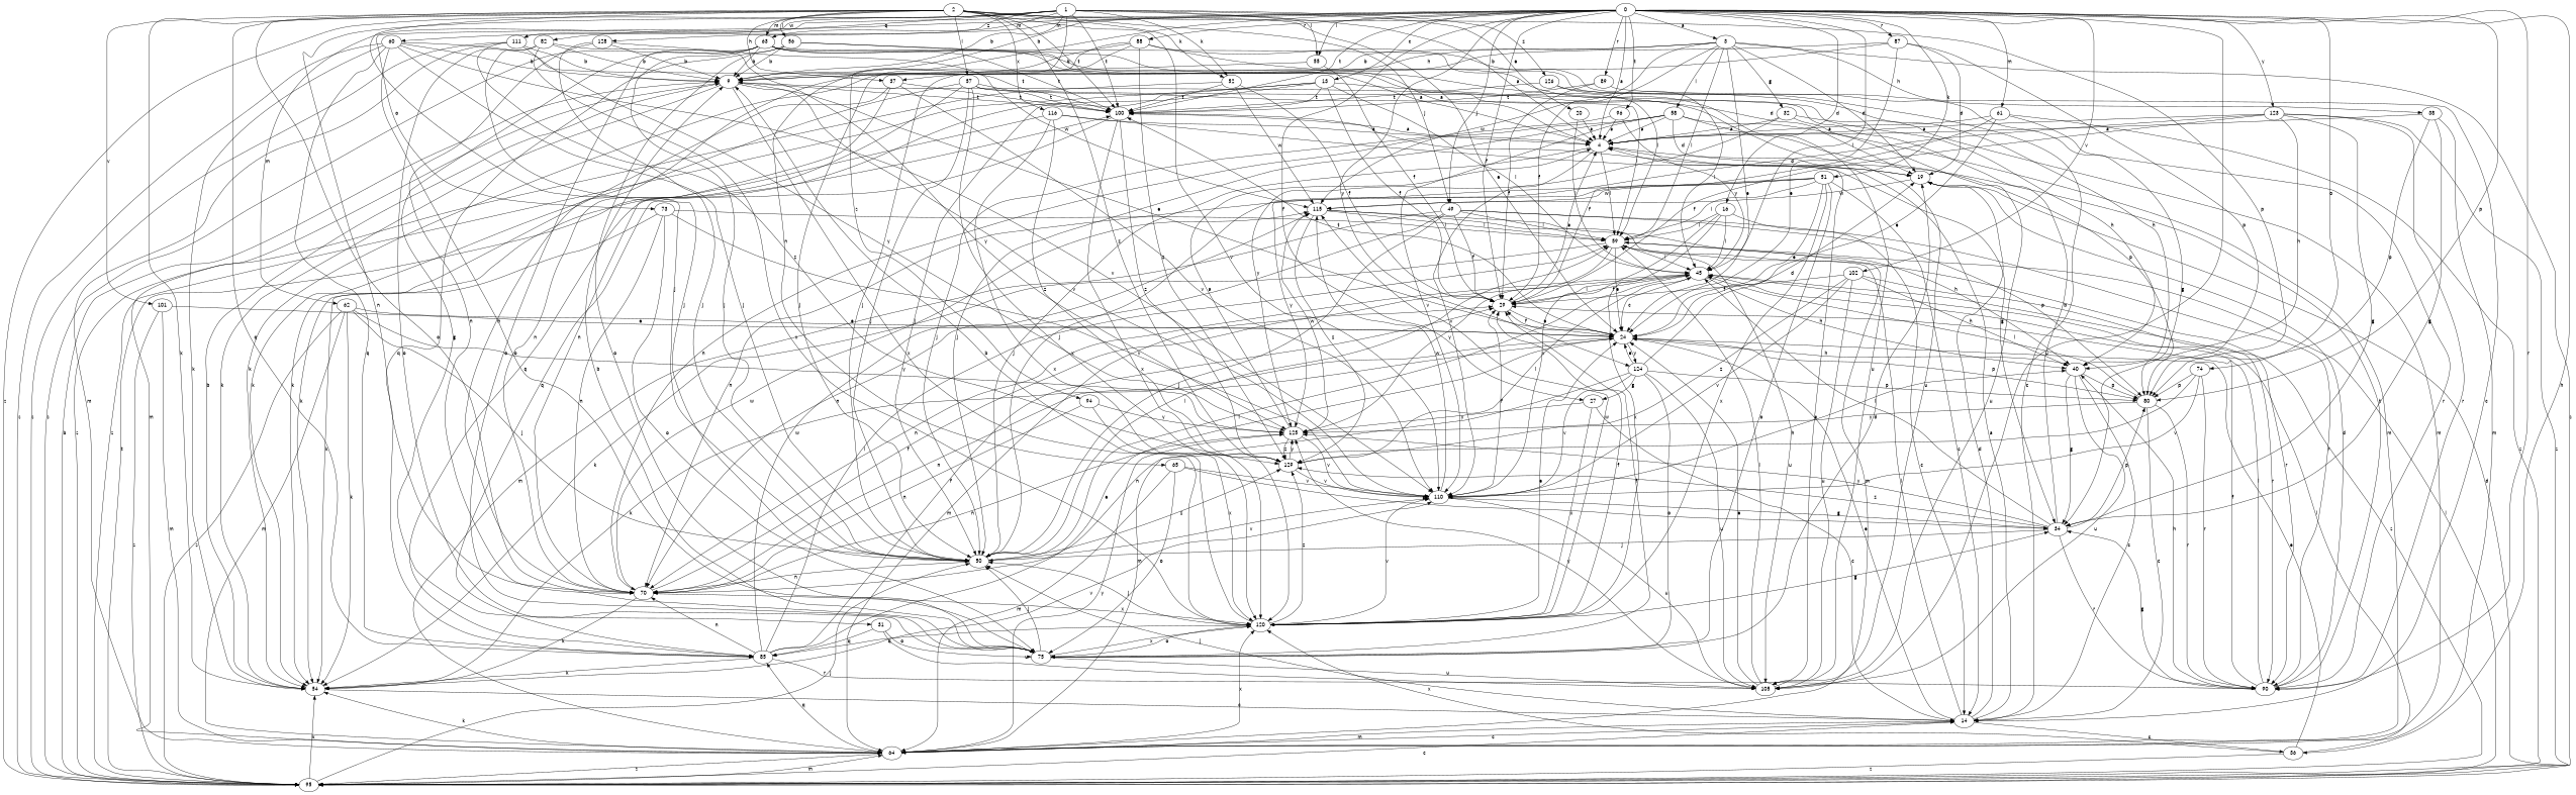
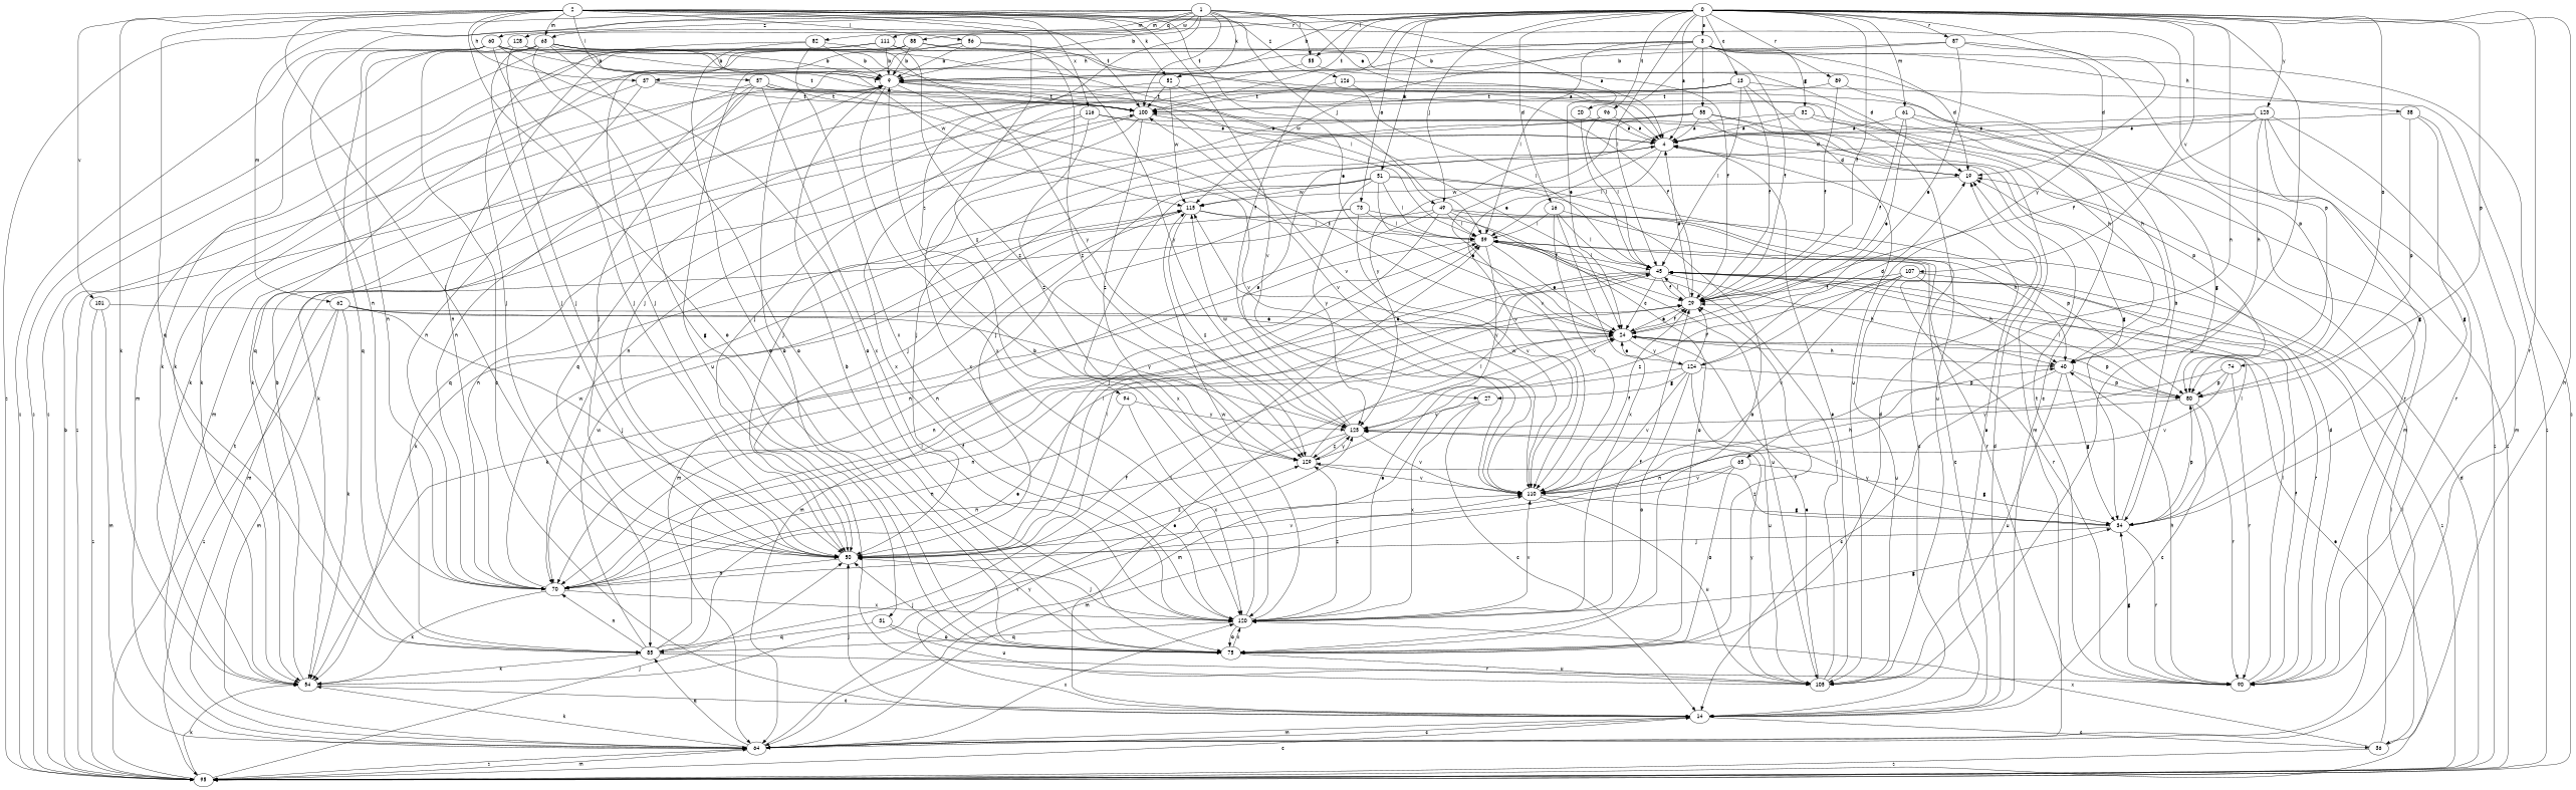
  strict digraph {
    fontname=Lato
    node [fontname=Lato]
    edge [fontname=Lato]
    0
    3
    4
    9
    13
    16
    27
    29
    36
    45
    49
    51
    55
    60
    61
    62
    65
    73
    74
    80
    87
    88
    89
    90
    96
    100
    105
-   107 [label=102]
+   107
    123
    124
    95
    24
    37
    19
    32
    38
    58
    59
    115
    50
    110
    54
    64
    120
    85
    14
    125
    70
    40
    75
    34
    129
    1
    20
    52
    63
    82
    94
    111
    126
    128
    31
    2
    56
    57
    n66 [label=101]
    116
    0 -> 3 [label=a]
    0 -> 4 [label=a]
    0 -> 9 [label=b]
    0 -> 13 [label=c]
    0 -> 16 [label=d]
    0 -> 27 [label=f]
    0 -> 29 [label=f]
    0 -> 36 [label=h]
    0 -> 45 [label=i]
    0 -> 49 [label=j]
    0 -> 51 [label=k]
    0 -> 55 [label=l]
    0 -> 60 [label=m]
    0 -> 61 [label=m]
    0 -> 62 [label=m]
    0 -> 65 [label=n]
    0 -> 73 [label=o]
    0 -> 74 [label=o]
    0 -> 80 [label=p]
    0 -> 87 [label=r]
    0 -> 88 [label=r]
    0 -> 89 [label=r]
    0 -> 90 [label=r]
    0 -> 96 [label=t]
    0 -> 100 [label=t]
    0 -> 105 [label=u]
    0 -> 107 [label=v]
    0 -> 123 [label=y]
    0 -> 124 [label=y]
    3 -> 9 [label=b]
    3 -> 29 [label=f]
    3 -> 95 [label=s]
    3 -> 24 [label=e]
    3 -> 37 [label=h]
    3 -> 19 [label=d]
    3 -> 32 [label=g]
    3 -> 38 [label=h]
    3 -> 58 [label=l]
    3 -> 59 [label=l]
    3 -> 115 [label=w]
    4 -> 19 [label=d]
    4 -> 59 [label=l]
    4 -> 50 [label=j]
    4 -> 110 [label=v]
    9 -> 100 [label=t]
    9 -> 24 [label=e]
    9 -> 110 [label=v]
    9 -> 54 [label=k]
    9 -> 64 [label=m]
    9 -> 120 [label=x]
    13 -> 29 [label=f]
    13 -> 45 [label=i]
    13 -> 100 [label=t]
    13 -> 105 [label=u]
    13 -> 95 [label=s]
    13 -> 50 [label=j]
    13 -> 85 [label=q]
    16 -> 45 [label=i]
    16 -> 59 [label=l]
    16 -> 110 [label=v]
    16 -> 120 [label=x]
    16 -> 14 [label=c]
    27 -> 120 [label=x]
    27 -> 14 [label=c]
    27 -> 125 [label=y]
    29 -> 4 [label=a]
    29 -> 45 [label=i]
    29 -> 24 [label=e]
    36 -> 45 [label=i]
    36 -> 95 [label=s]
    36 -> 24 [label=e]
    36 -> 120 [label=x]
    45 -> 29 [label=f]
    45 -> 95 [label=s]
    45 -> 24 [label=c]
    45 -> 64 [label=m]
    45 -> 70 [label=n]
    45 -> 40 [label=h]
    49 -> 29 [label=f]
    49 -> 80 [label=p]
    49 -> 90 [label=r]
    49 -> 59 [label=l]
    49 -> 50 [label=j]
    49 -> 64 [label=m]
    49 -> 70 [label=n]
    51 -> 24 [label=e]
    51 -> 59 [label=l]
    51 -> 115 [label=w]
    51 -> 120 [label=x]
    51 -> 14 [label=c]
    51 -> 125 [label=y]
    51 -> 70 [label=n]
    51 -> 75 [label=o]
    55 -> 29 [label=f]
    55 -> 50 [label=j]
    60 -> 9 [label=b]
    60 -> 100 [label=t]
    60 -> 95 [label=s]
    60 -> 50 [label=j]
    60 -> 110 [label=v]
    60 -> 54 [label=k]
    60 -> 85 [label=q]
    60 -> 75 [label=o]
    61 -> 4 [label=a]
    61 -> 29 [label=f]
    61 -> 90 [label=r]
    61 -> 95 [label=s]
    61 -> 24 [label=e]
    62 -> 95 [label=s]
    62 -> 24 [label=e]
    62 -> 50 [label=j]
    62 -> 54 [label=k]
    62 -> 64 [label=m]
    62 -> 125 [label=y]
    65 -> 110 [label=v]
    65 -> 64 [label=m]
    65 -> 75 [label=o]
    65 -> 34 [label=g]
    73 -> 59 [label=l]
    73 -> 110 [label=v]
    73 -> 54 [label=k]
    73 -> 70 [label=n]
    73 -> 75 [label=o]
    74 -> 80 [label=p]
    74 -> 90 [label=r]
    74 -> 110 [label=v]
    74 -> 70 [label=n]
    80 -> 45 [label=i]
    80 -> 90 [label=r]
    80 -> 14 [label=c]
    80 -> 125 [label=y]
    87 -> 9 [label=b]
    87 -> 80 [label=p]
    87 -> 24 [label=e]
    87 -> 19 [label=d]
    87 -> 54 [label=k]
    88 -> 9 [label=b]
    88 -> 105 [label=u]
    88 -> 50 [label=j]
    88 -> 70 [label=n]
    88 -> 34 [label=g]
    88 -> 129 [label=z]
    89 -> 29 [label=f]
    89 -> 100 [label=t]
    89 -> 14 [label=c]
    90 -> 29 [label=f]
    90 -> 45 [label=i]
    90 -> 100 [label=t]
    90 -> 19 [label=d]
    90 -> 40 [label=h]
    90 -> 34 [label=g]
    96 -> 4 [label=a]
-   96 -> 45 [label=y]
+   96 -> 45 [label=i]
    96 -> 50 [label=j]
    100 -> 4 [label=a]
    100 -> 120 [label=x]
    100 -> 85 [label=q]
    100 -> 129 [label=z]
    105 -> 4 [label=a]
    105 -> 24 [label=e]
    105 -> 59 [label=l]
    105 -> 125 [label=y]
    107 -> 29 [label=f]
    107 -> 90 [label=r]
    107 -> 105 [label=u]
    107 -> 110 [label=v]
    107 -> 40 [label=h]
    107 -> 129 [label=z]
    123 -> 4 [label=a]
    123 -> 29 [label=f]
    123 -> 90 [label=r]
    123 -> 95 [label=s]
    123 -> 50 [label=j]
    123 -> 40 [label=h]
    123 -> 34 [label=g]
    124 -> 27 [label=g]
+   124 -> 29 [label=f]
    124 -> 80 [label=p]
    124 -> 105 [label=u]
    124 -> 24 [label=e]
    124 -> 19 [label=d]
    124 -> 110 [label=v]
    124 -> 64 [label=m]
    124 -> 75 [label=o]
    95 -> 9 [label=b]
    95 -> 100 [label=t]
    95 -> 19 [label=d]
    95 -> 59 [label=l]
    95 -> 50 [label=j]
    95 -> 54 [label=k]
    95 -> 64 [label=m]
    95 -> 14 [label=c]
    24 -> 29 [label=f]
    24 -> 80 [label=p]
    24 -> 100 [label=t]
    24 -> 124 [label=y]
-   24 -> 54 [label=k]
    24 -> 70 [label=n]
    24 -> 40 [label=h]
    37 -> 100 [label=t]
    37 -> 110 [label=v]
    37 -> 54 [label=k]
    37 -> 70 [label=n]
    19 -> 115 [label=w]
    32 -> 4 [label=a]
    32 -> 105 [label=u]
    32 -> 64 [label=m]
    32 -> 125 [label=y]
    38 -> 4 [label=a]
    38 -> 80 [label=p]
    38 -> 64 [label=m]
    38 -> 34 [label=g]
    58 -> 4 [label=a]
    58 -> 80 [label=p]
    58 -> 19 [label=d]
    58 -> 50 [label=j]
    58 -> 110 [label=v]
    58 -> 64 [label=m]
    58 -> 70 [label=n]
    59 -> 45 [label=i]
    59 -> 90 [label=r]
    59 -> 105 [label=u]
    59 -> 24 [label=e]
    59 -> 54 [label=k]
    59 -> 125 [label=y]
    115 -> 59 [label=l]
    115 -> 64 [label=m]
    115 -> 40 [label=h]
    115 -> 129 [label=z]
    50 -> 45 [label=i]
    50 -> 59 [label=l]
    50 -> 110 [label=v]
    50 -> 70 [label=n]
    50 -> 129 [label=z]
    110 -> 29 [label=f]
    110 -> 105 [label=u]
    110 -> 115 [label=w]
    110 -> 40 [label=h]
    110 -> 34 [label=g]
    54 -> 9 [label=b]
    54 -> 110 [label=v]
    54 -> 14 [label=c]
    64 -> 95 [label=s]
    64 -> 54 [label=k]
    64 -> 120 [label=x]
    64 -> 85 [label=q]
    64 -> 14 [label=c]
    64 -> 125 [label=y]
    120 -> 9 [label=b]
    120 -> 29 [label=f]
    120 -> 24 [label=e]
    120 -> 115 [label=w]
    120 -> 50 [label=j]
    120 -> 110 [label=v]
    120 -> 85 [label=q]
    120 -> 75 [label=o]
    120 -> 34 [label=g]
    120 -> 129 [label=z]
    85 -> 29 [label=f]
    85 -> 90 [label=r]
    85 -> 24 [label=e]
    85 -> 59 [label=l]
    85 -> 115 [label=w]
    85 -> 54 [label=k]
    85 -> 70 [label=n]
    14 -> 4 [label=a]
    14 -> 36 [label=c]
    14 -> 24 [label=e]
    14 -> 19 [label=d]
    14 -> 59 [label=l]
    14 -> 50 [label=j]
    14 -> 64 [label=m]
    125 -> 4 [label=a]
    125 -> 115 [label=w]
    125 -> 110 [label=v]
    125 -> 70 [label=n]
    125 -> 129 [label=z]
    70 -> 29 [label=f]
    70 -> 115 [label=w]
    70 -> 54 [label=k]
    70 -> 120 [label=x]
    40 -> 80 [label=p]
    40 -> 105 [label=u]
    40 -> 14 [label=c]
    40 -> 34 [label=g]
    75 -> 9 [label=b]
    75 -> 29 [label=f]
    75 -> 105 [label=u]
    75 -> 19 [label=d]
    75 -> 50 [label=j]
    75 -> 120 [label=x]
    34 -> 9 [label=b]
    34 -> 45 [label=i]
    34 -> 80 [label=p]
    34 -> 90 [label=r]
    34 -> 50 [label=j]
    34 -> 125 [label=y]
    34 -> 129 [label=z]
    129 -> 45 [label=i]
    129 -> 110 [label=v]
    129 -> 125 [label=y]
    1 -> 4 [label=a]
    1 -> 9 [label=b]
    1 -> 55 [label=l]
    1 -> 100 [label=t]
    1 -> 95 [label=s]
    1 -> 70 [label=n]
    1 -> 20 [label=e]
    1 -> 52 [label=k]
    1 -> 63 [label=m]
    1 -> 82 [label=q]
    1 -> 94 [label=s]
    1 -> 111 [label=w]
    1 -> 126 [label=z]
    1 -> 128 [label=z]
    20 -> 4 [label=a]
    20 -> 45 [label=i]
    52 -> 29 [label=f]
    52 -> 100 [label=t]
    52 -> 95 [label=s]
    52 -> 115 [label=w]
    63 -> 4 [label=a]
    63 -> 9 [label=b]
    63 -> 100 [label=t]
    63 -> 95 [label=s]
    63 -> 59 [label=l]
    63 -> 50 [label=j]
    63 -> 14 [label=c]
    63 -> 75 [label=o]
    63 -> 31 [label=g]
    82 -> 9 [label=b]
    82 -> 50 [label=j]
    82 -> 120 [label=x]
    82 -> 125 [label=y]
    82 -> 75 [label=o]
    94 -> 120 [label=x]
    94 -> 125 [label=y]
    94 -> 70 [label=n]
    111 -> 9 [label=b]
    111 -> 95 [label=s]
    111 -> 64 [label=m]
    111 -> 125 [label=y]
    111 -> 129 [label=z]
    126 -> 45 [label=i]
    126 -> 100 [label=t]
    126 -> 40 [label=h]
    128 -> 9 [label=b]
    128 -> 115 [label=w]
    128 -> 50 [label=j]
    128 -> 70 [label=n]
    31 -> 105 [label=u]
    31 -> 85 [label=q]
    31 -> 75 [label=o]
    2 -> 49 [label=j]
    2 -> 80 [label=p]
    2 -> 100 [label=t]
    2 -> 24 [label=e]
    2 -> 37 [label=h]
    2 -> 50 [label=j]
    2 -> 110 [label=v]
    2 -> 54 [label=k]
    2 -> 85 [label=q]
    2 -> 75 [label=o]
    2 -> 129 [label=z]
    2 -> 52 [label=k]
    2 -> 63 [label=m]
    2 -> 56 [label=l]
    2 -> 57 [label=l]
    2 -> n66 [label=v]
    2 -> 116 [label=x]
    56 -> 4 [label=a]
    56 -> 9 [label=b]
    56 -> 19 [label=d]
    56 -> 85 [label=q]
    56 -> 75 [label=o]
    57 -> 100 [label=t]
    57 -> 59 [label=l]
    57 -> 50 [label=j]
    57 -> 54 [label=k]
    57 -> 120 [label=x]
    57 -> 70 [label=n]
    57 -> 40 [label=h]
    n66 -> 95 [label=s]
    n66 -> 24 [label=e]
    n66 -> 64 [label=m]
    116 -> 4 [label=a]
    116 -> 54 [label=k]
    116 -> 120 [label=x]
    116 -> 34 [label=g]
    116 -> 129 [label=z]
  }
